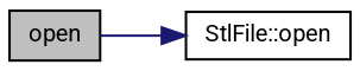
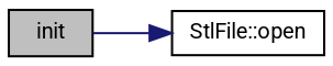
  digraph {
    rankdir=LR
    fontname=Roboto
    node [color=black fontname=Roboto fontsize=10 shape=record style=filled]
-   n1 [fillcolor=grey75 fontcolor=black height=0.2 label=open width=0.4]
+   n1 [fillcolor=grey75 fontcolor=black height=0.2 label=init width=0.4]
    n2 [fillcolor=white height=0.2 label="StlFile::open" width=0.4]
    n1 -> n2 [color=midnightblue fontname=Roboto fontsize=10 labelfontname=Helvetica labelfontsize=10 style=solid]
  }
